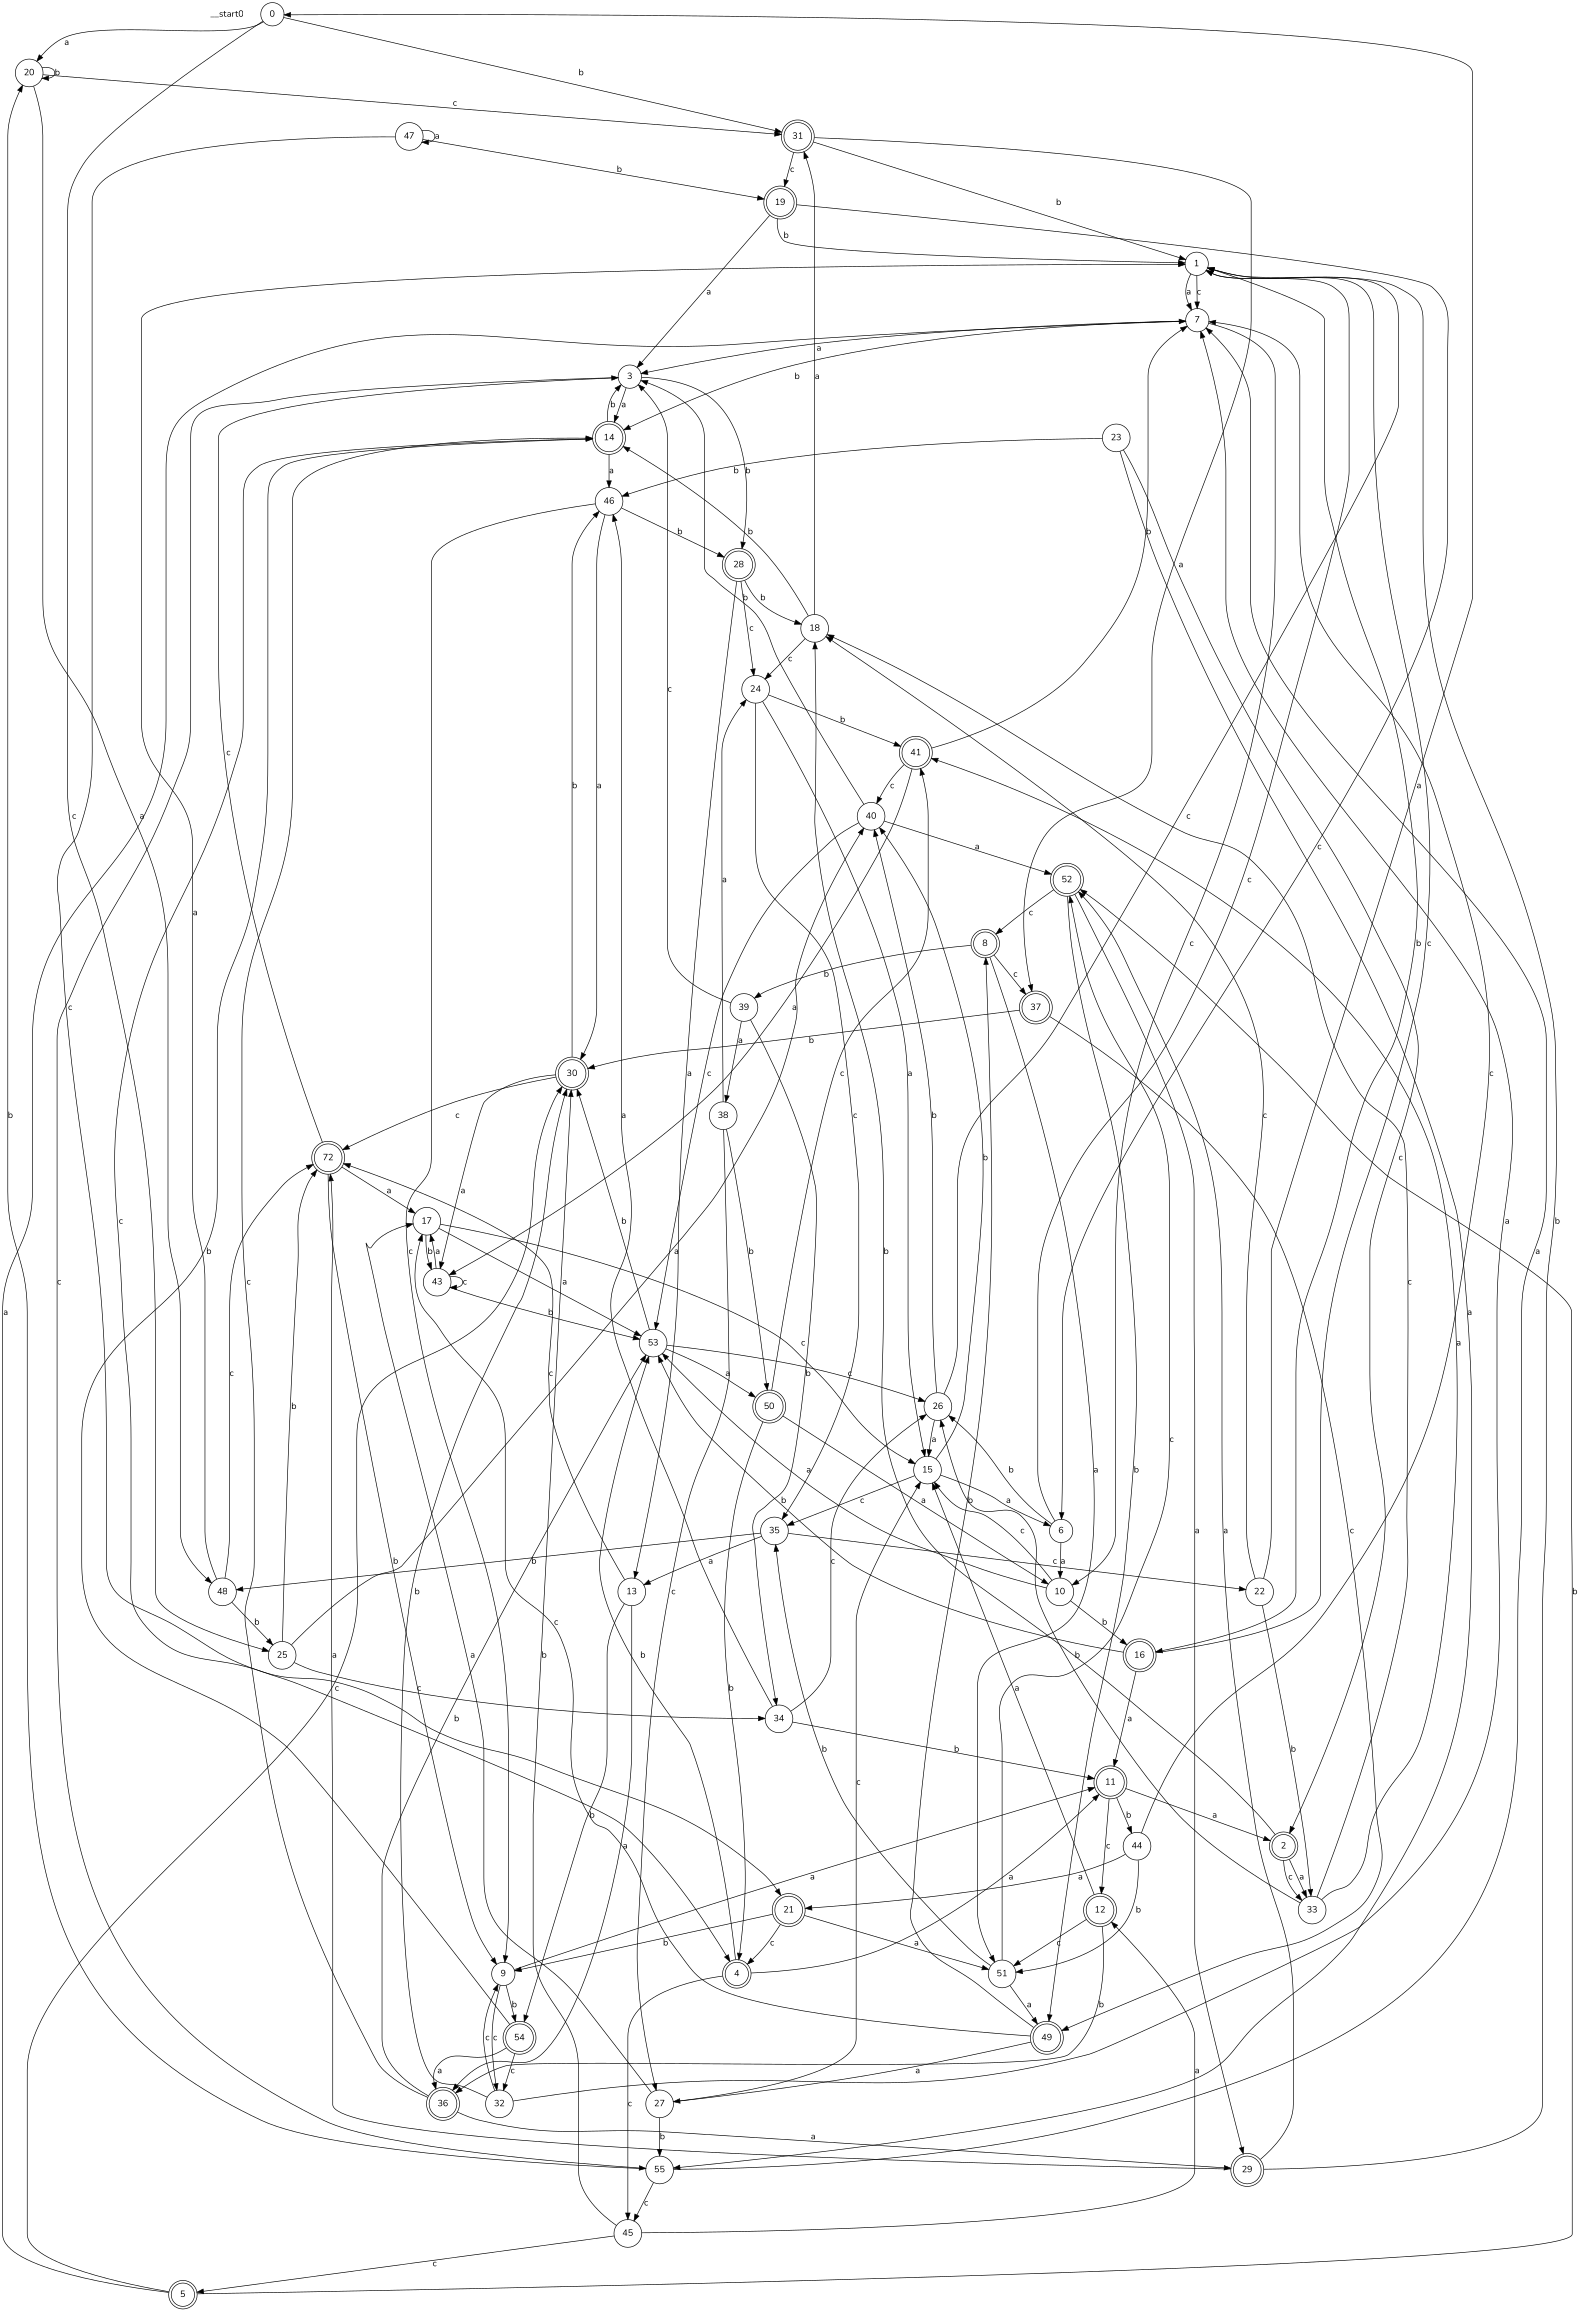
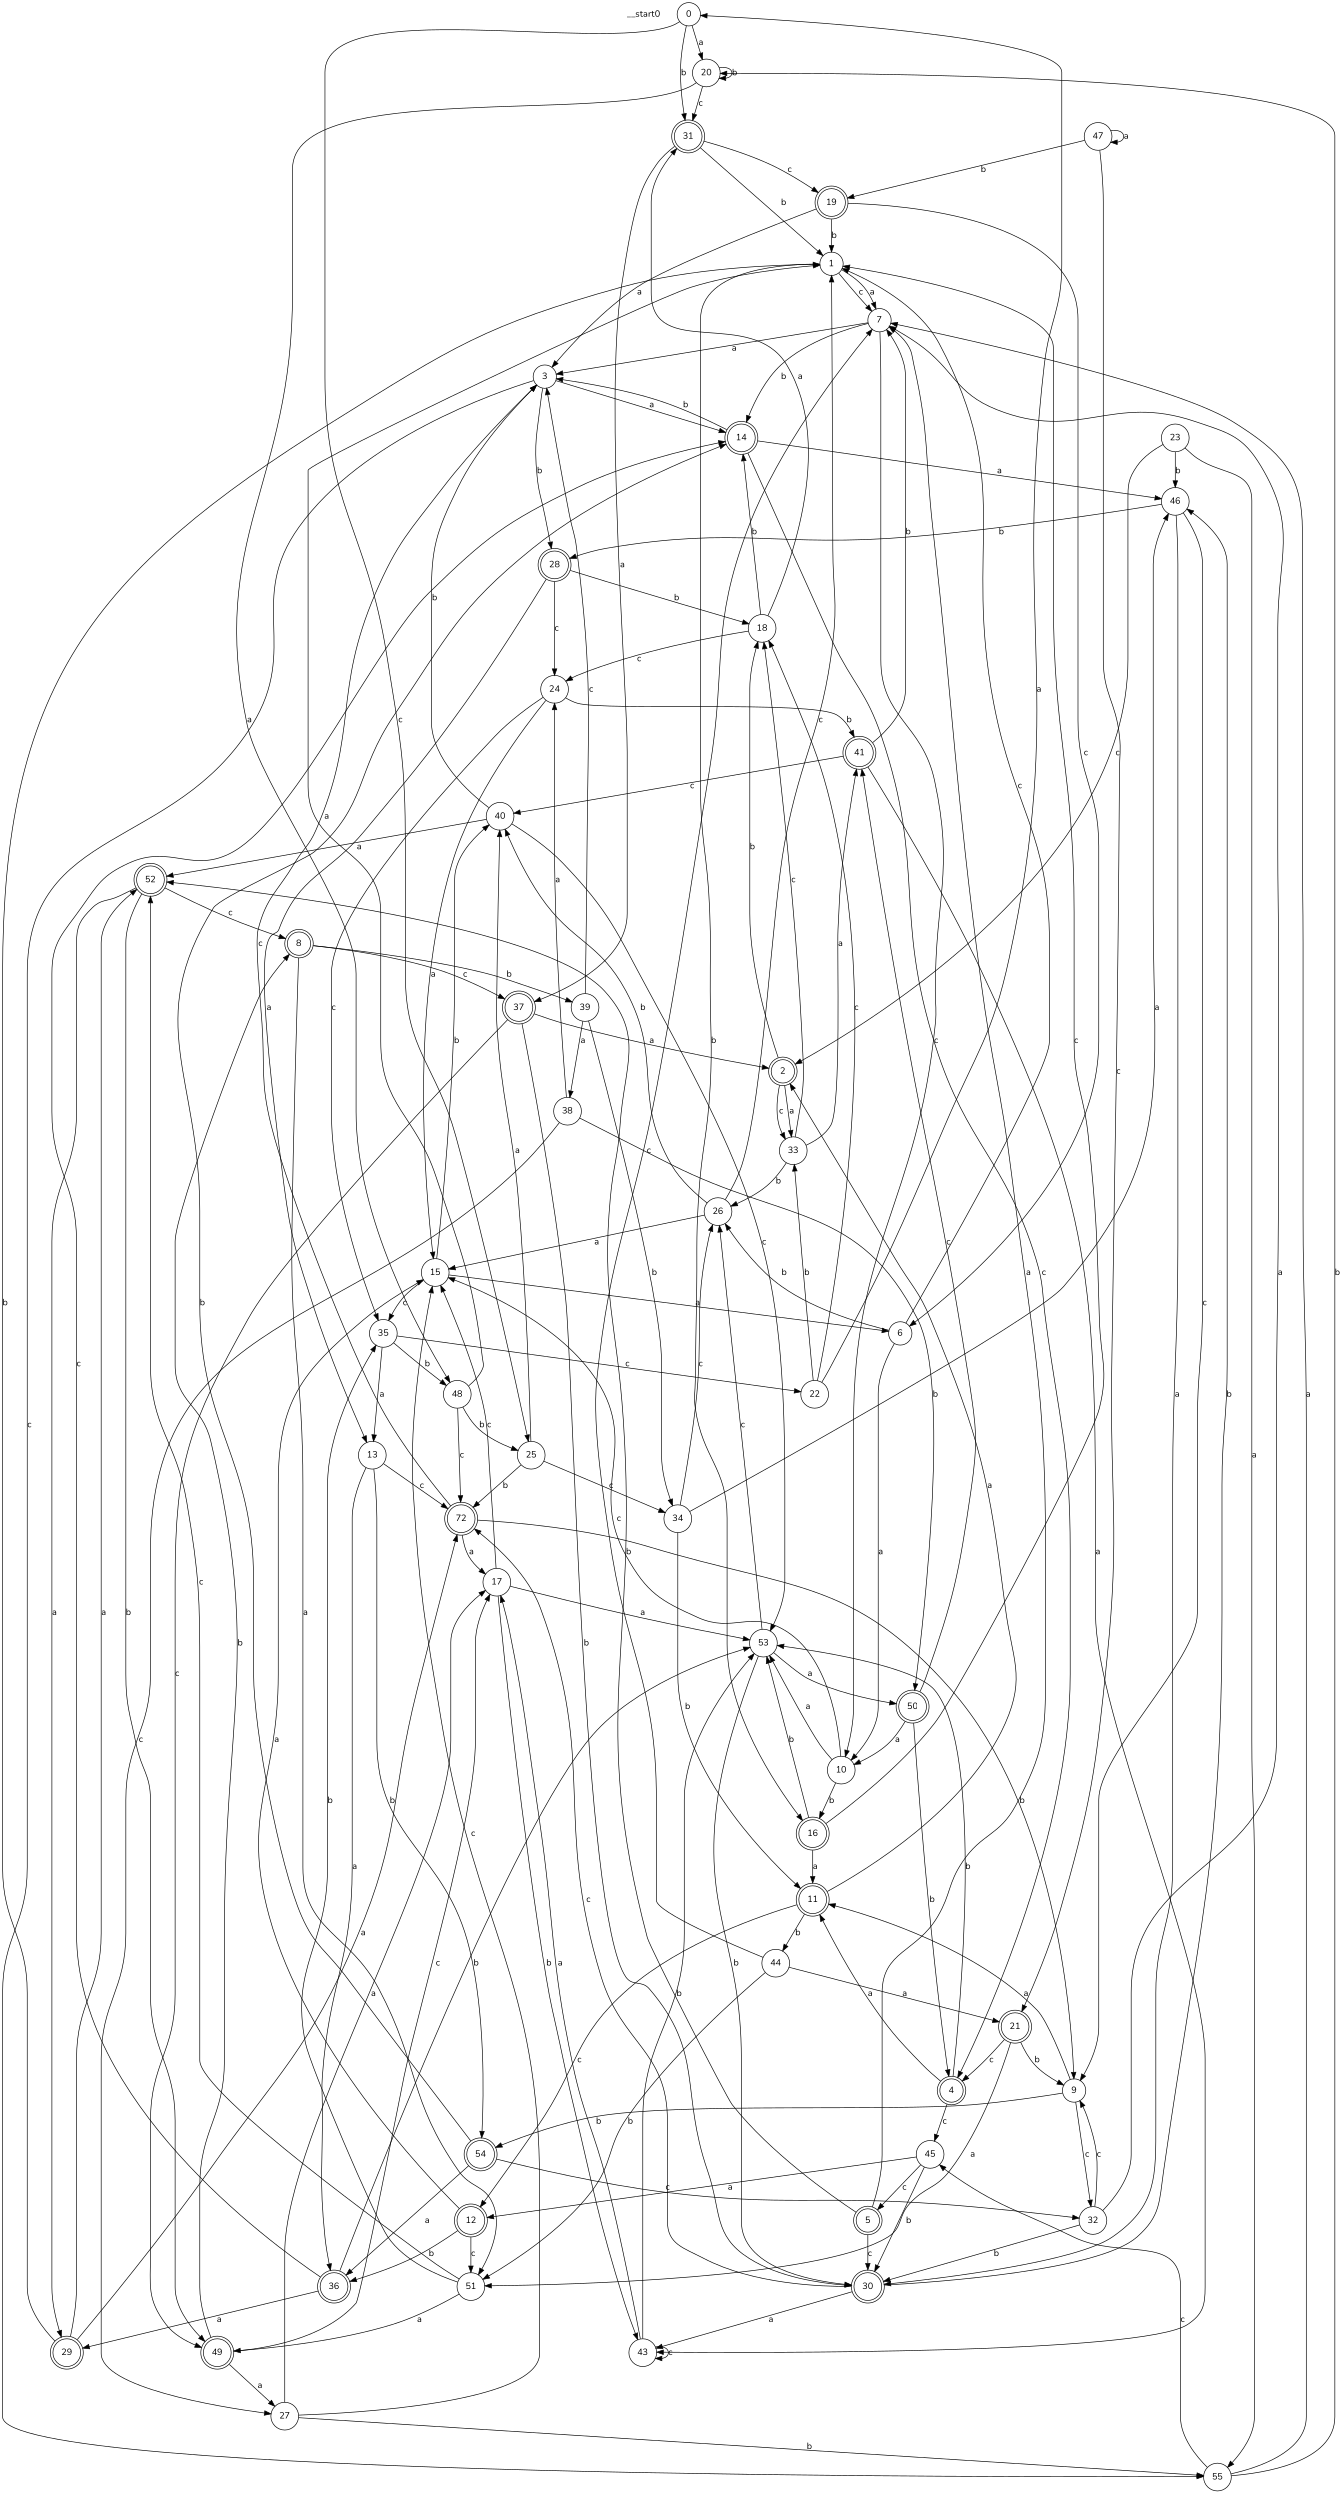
  digraph {
    fontname=Nunito
    rankdir=TB
    node [fontname=Nunito shape=circle color=black fillcolor=white style=filled]
    edge [fontname=Nunito]
    __start0 [shape=none color="" fillcolor="" style=""]
    n2 [label=0]
    n3 [label=20]
    n4 [label=25]
    n5 [label=31 shape=doublecircle style="rounded,filled"]
    n6 [label=48]
    n7 [label=72 shape=doublecircle style="rounded,filled"]
    n8 [label=40]
    n9 [label=34]
    n10 [label=1]
    n11 [label=37 shape=doublecircle style="rounded,filled"]
    n12 [label=19 shape=doublecircle style="rounded,filled"]
    n13 [label=7]
    n14 [label=16 shape=doublecircle style="rounded,filled"]
    n15 [label=3]
    n16 [label=14 shape=doublecircle style="rounded,filled"]
    n17 [label=10]
    n18 [label=11 shape=doublecircle style="rounded,filled"]
    n19 [label=53]
    n20 [label=2 shape=doublecircle style="rounded,filled"]
    n21 [label=18]
    n22 [label=33]
    n23 [label=24]
    n24 [label=26]
    n25 [label=41 shape=doublecircle style="rounded,filled"]
    n26 [label=28 shape=doublecircle style="rounded,filled"]
    n27 [label=55]
    n28 [label=4 shape=doublecircle style="rounded,filled"]
    n29 [label=46]
    n30 [label=13]
    n31 [label=45]
    n32 [label=12 shape=doublecircle style="rounded,filled"]
    n33 [label=44]
    n34 [label=5 shape=doublecircle style="rounded,filled"]
    n35 [label=30 shape=doublecircle style="rounded,filled"]
    n36 [label=50 shape=doublecircle style="rounded,filled"]
    n37 [label=52 shape=doublecircle style="rounded,filled"]
    n38 [label=43]
    n39 [label=8 shape=doublecircle style="rounded,filled"]
    n40 [label=29 shape=doublecircle style="rounded,filled"]
    n41 [label=49 shape=doublecircle style="rounded,filled"]
    n42 [label=6]
    n43 [label=15]
    n44 [label=39]
    n45 [label=51]
    n46 [label=38]
    n47 [label=35]
    n48 [label=9]
    n49 [label=32]
    n50 [label=54 shape=doublecircle style="rounded,filled"]
    n51 [label=36 shape=doublecircle style="rounded,filled"]
    n52 [label=21 shape=doublecircle style="rounded,filled"]
    n53 [label=17]
    n54 [label=22]
    n55 [label=23]
    n56 [label=27]
    n57 [label=47]
    n2 -> n3 [label=a]
    n2 -> n4 [label=c]
    n2 -> n5 [label=b]
    n3 -> n3 [label=b]
    n3 -> n5 [label=c]
    n3 -> n6 [label=a]
    n4 -> n7 [label=b]
    n4 -> n8 [label=a]
    n4 -> n9 [label=c]
    n5 -> n10 [label=b]
    n5 -> n11 [label=a]
    n5 -> n12 [label=c]
    n6 -> n4 [label=b]
    n6 -> n7 [label=c]
    n6 -> n10 [label=a]
    n7 -> n15 [label=c]
    n7 -> n48 [label=b]
    n7 -> n53 [label=a]
    n8 -> n15 [label=b]
    n8 -> n19 [label=c]
    n8 -> n37 [label=a]
    n9 -> n18 [label=b]
    n9 -> n24 [label=c]
    n9 -> n29 [label=a]
    n10 -> n13 [label=a]
    n10 -> n13 [label=c]
    n10 -> n14 [label=b]
+   n11 -> n20 [label=a]
    n11 -> n35 [label=b]
    n11 -> n41 [label=c]
    n12 -> n10 [label=b]
    n12 -> n15 [label=a]
    n12 -> n42 [label=c]
    n13 -> n15 [label=a]
    n13 -> n16 [label=b]
    n13 -> n17 [label=c]
    n14 -> n10 [label=c]
    n14 -> n18 [label=a]
    n14 -> n19 [label=b]
    n15 -> n16 [label=a]
    n15 -> n26 [label=b]
    n15 -> n27 [label=c]
    n16 -> n15 [label=b]
    n16 -> n28 [label=c]
    n16 -> n29 [label=a]
    n17 -> n14 [label=b]
    n17 -> n19 [label=a]
    n17 -> n43 [label=c]
    n18 -> n20 [label=a]
    n18 -> n32 [label=c]
    n18 -> n33 [label=b]
    n19 -> n24 [label=c]
    n19 -> n35 [label=b]
    n19 -> n36 [label=a]
    n20 -> n21 [label=b]
    n20 -> n22 [label=a]
    n20 -> n22 [label=c]
    n21 -> n5 [label=a]
    n21 -> n16 [label=b]
    n21 -> n23 [label=c]
    n22 -> n21 [label=c]
    n22 -> n24 [label=b]
    n22 -> n25 [label=a]
    n23 -> n25 [label=b]
    n23 -> n43 [label=a]
    n23 -> n47 [label=c]
    n24 -> n8 [label=b]
    n24 -> n10 [label=c]
    n24 -> n43 [label=a]
    n25 -> n8 [label=c]
    n25 -> n13 [label=b]
    n25 -> n38 [label=a]
    n26 -> n21 [label=b]
    n26 -> n23 [label=c]
    n26 -> n30 [label=a]
    n27 -> n3 [label=b]
    n27 -> n13 [label=a]
    n27 -> n31 [label=c]
    n28 -> n18 [label=a]
    n28 -> n19 [label=b]
    n28 -> n31 [label=c]
    n29 -> n26 [label=b]
    n29 -> n35 [label=a]
    n29 -> n48 [label=c]
    n30 -> n7 [label=c]
    n30 -> n50 [label=b]
    n30 -> n51 [label=a]
    n31 -> n32 [label=a]
    n31 -> n34 [label=c]
    n31 -> n35 [label=b]
    n32 -> n43 [label=a]
    n32 -> n45 [label=c]
    n32 -> n51 [label=b]
    n33 -> n13 [label=c]
    n33 -> n45 [label=b]
    n33 -> n52 [label=a]
    n34 -> n13 [label=a]
    n34 -> n35 [label=c]
    n34 -> n37 [label=b]
    n35 -> n7 [label=c]
    n35 -> n29 [label=b]
    n35 -> n38 [label=a]
    n36 -> n17 [label=a]
    n36 -> n25 [label=c]
    n36 -> n28 [label=b]
    n37 -> n39 [label=c]
    n37 -> n40 [label=a]
    n37 -> n41 [label=b]
    n38 -> n19 [label=b]
    n38 -> n38 [label=c]
    n38 -> n53 [label=a]
    n39 -> n11 [label=c]
    n39 -> n44 [label=b]
    n39 -> n45 [label=a]
    n40 -> n7 [label=a]
    n40 -> n10 [label=b]
    n40 -> n37 [label=a]
    n41 -> n39 [label=b]
    n41 -> n53 [label=c]
    n41 -> n56 [label=a]
    n42 -> n10 [label=c]
    n42 -> n17 [label=a]
    n42 -> n24 [label=b]
    n43 -> n8 [label=b]
    n43 -> n42 [label=a]
    n43 -> n47 [label=c]
    n44 -> n9 [label=b]
    n44 -> n15 [label=c]
    n44 -> n46 [label=a]
    n45 -> n37 [label=c]
    n45 -> n41 [label=a]
    n45 -> n47 [label=b]
    n46 -> n23 [label=a]
    n46 -> n36 [label=b]
    n46 -> n56 [label=c]
    n47 -> n6 [label=b]
    n47 -> n30 [label=a]
    n47 -> n54 [label=c]
    n48 -> n18 [label=a]
    n48 -> n49 [label=c]
    n48 -> n50 [label=b]
    n49 -> n13 [label=a]
    n49 -> n35 [label=b]
    n49 -> n48 [label=c]
    n50 -> n16 [label=b]
    n50 -> n49 [label=c]
    n50 -> n51 [label=a]
    n51 -> n16 [label=c]
    n51 -> n19 [label=b]
    n51 -> n40 [label=a]
    n52 -> n28 [label=c]
    n52 -> n45 [label=a]
    n52 -> n48 [label=b]
    n53 -> n19 [label=a]
    n53 -> n38 [label=b]
    n53 -> n43 [label=c]
    n54 -> n2 [label=a]
    n54 -> n21 [label=c]
    n54 -> n22 [label=b]
    n55 -> n20 [label=c]
    n55 -> n27 [label=a]
    n55 -> n29 [label=b]
    n56 -> n27 [label=b]
    n56 -> n43 [label=c]
    n56 -> n53 [label=a]
    n57 -> n12 [label=b]
    n57 -> n52 [label=c]
    n57 -> n57 [label=a]
  }
